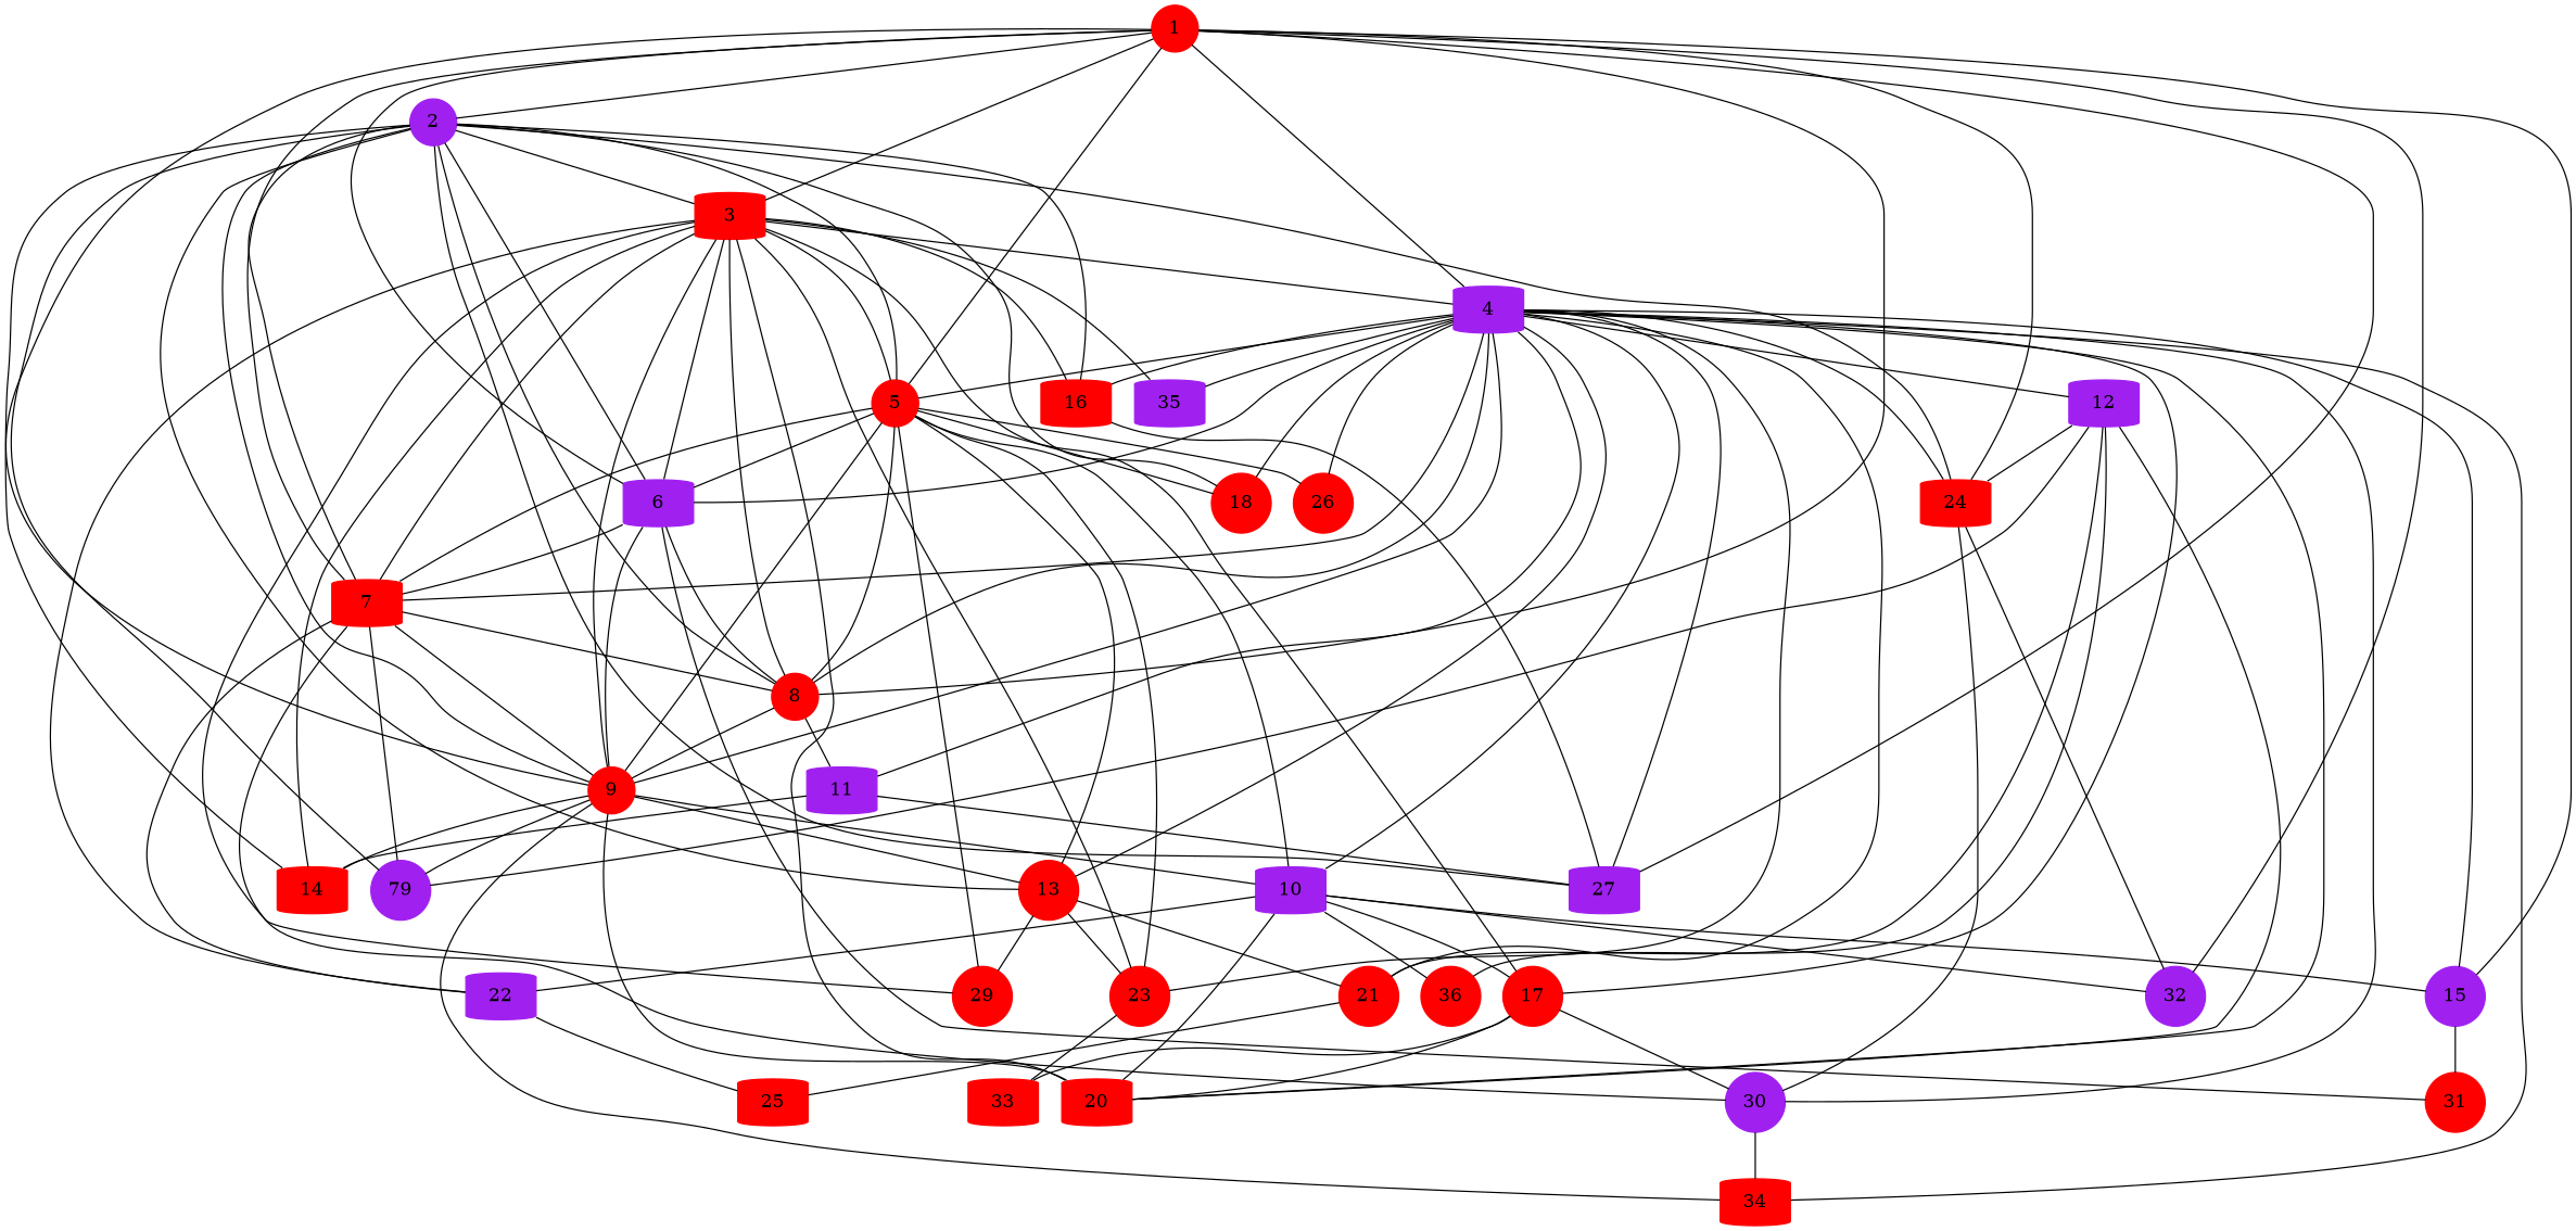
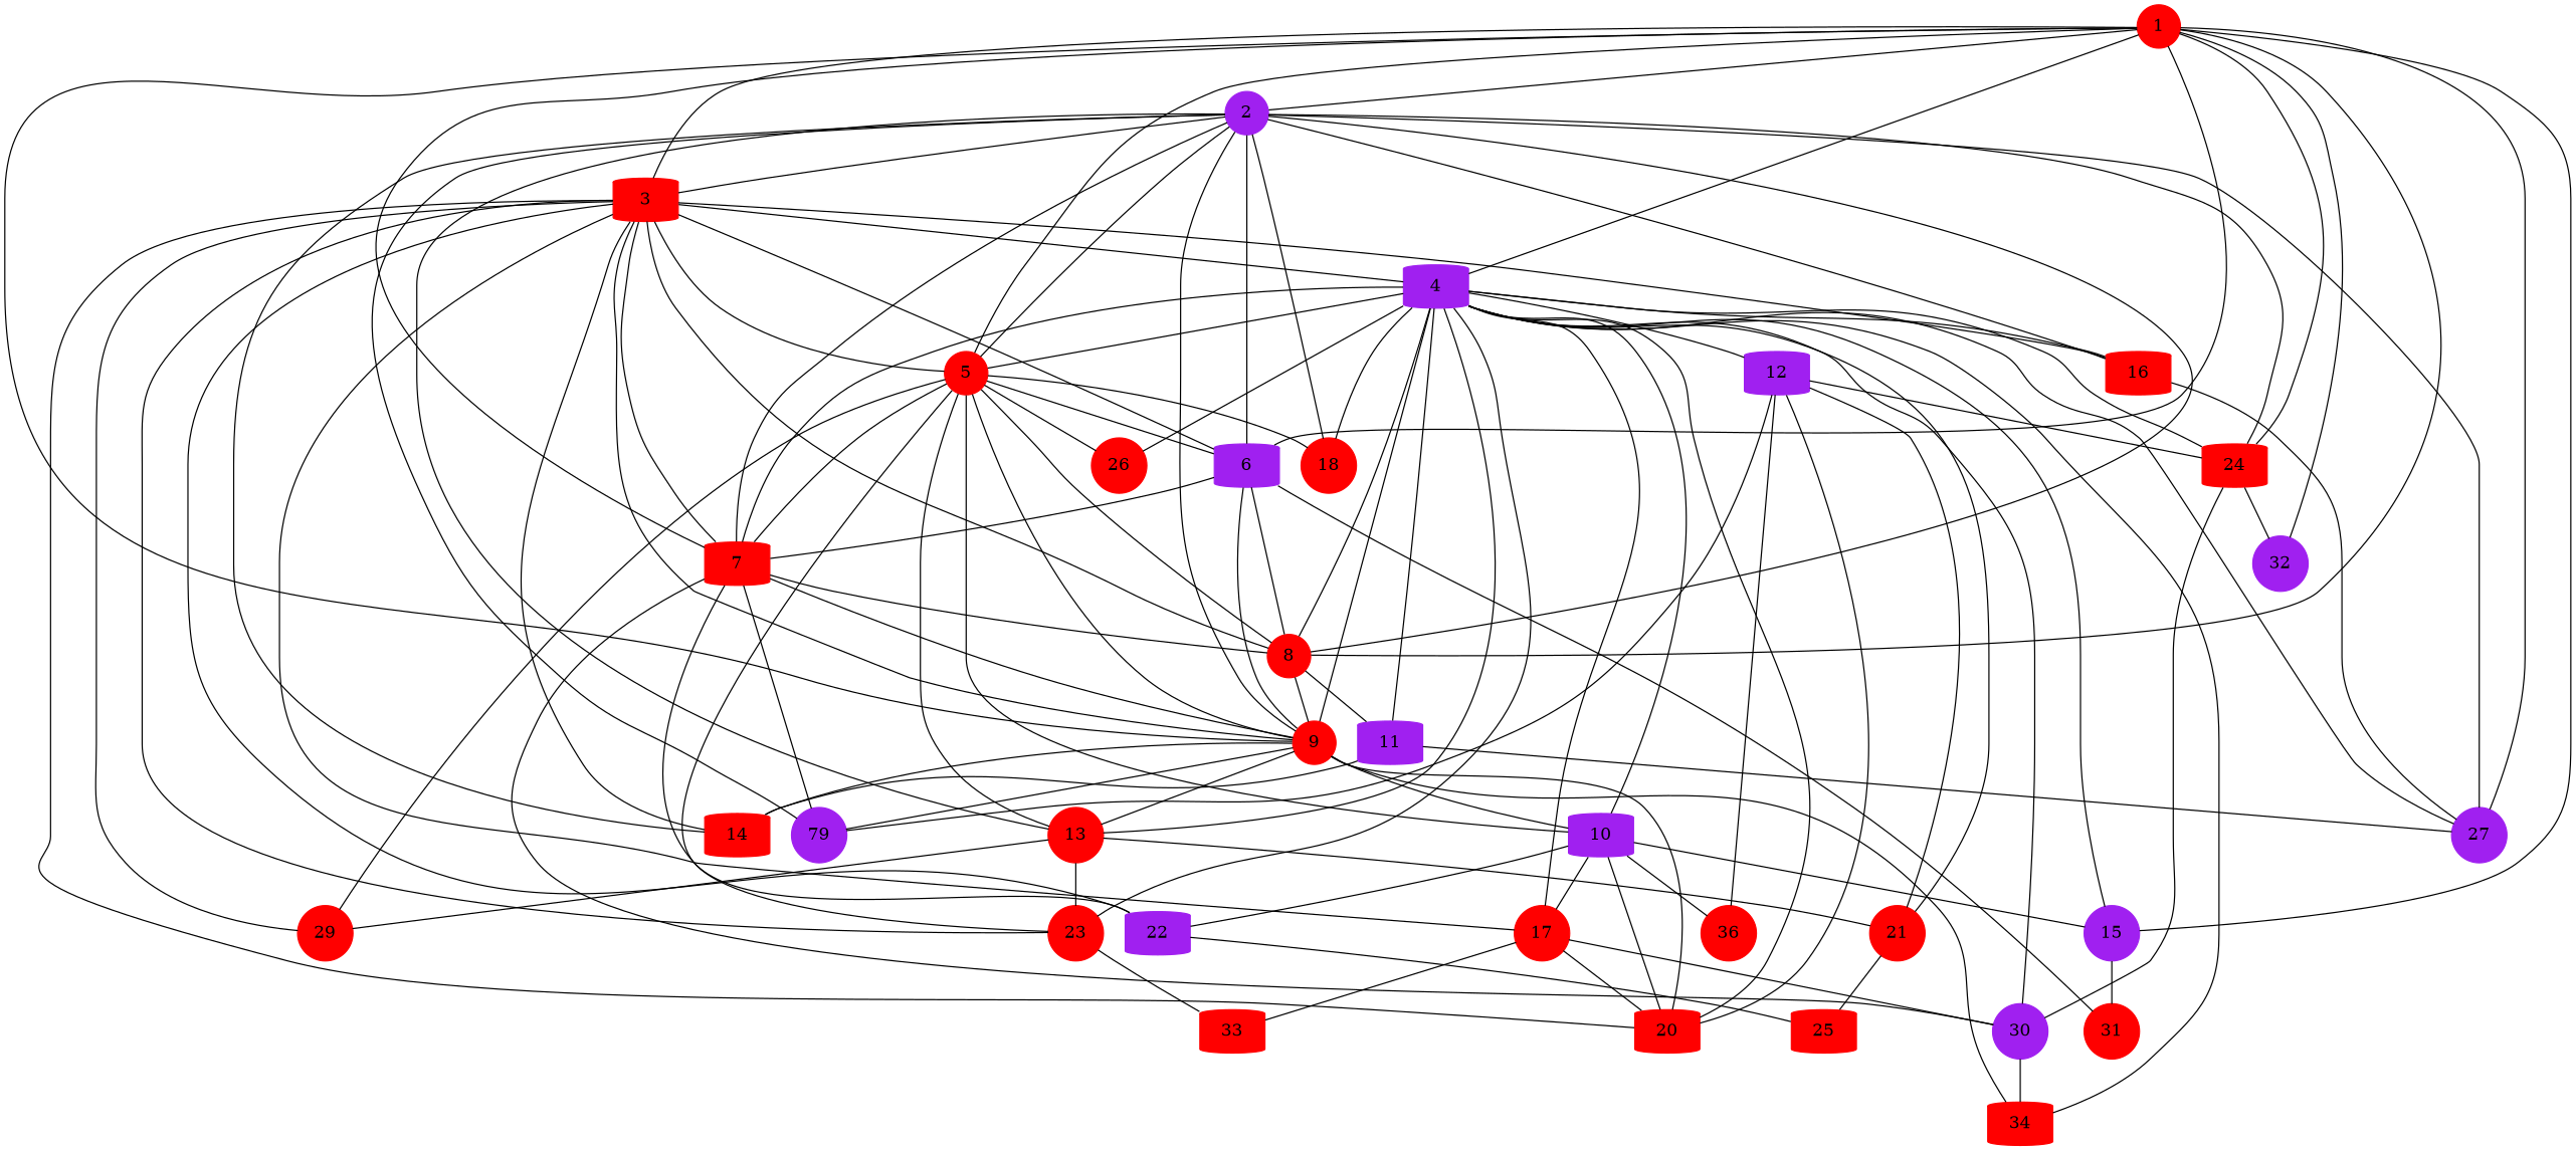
  graph {
    node [color=red shape=circle style=filled]
    edge [weight=1.0]
    2 [color=purple]
    1
    3 [shape=cylinder]
    4 [color=purple shape=cylinder]
    5
    6 [color=purple shape=cylinder]
    7 [shape=cylinder]
    8
    9
    15 [color=purple]
    24 [shape=cylinder]
-   27 [color=purple shape=cylinder]
+   27 [color=purple]
    32 [color=purple]
    13
    14 [shape=cylinder]
    16 [shape=cylinder]
    18
    n18 [color=purple label=79]
    17
    20 [shape=cylinder]
    22 [color=purple shape=cylinder]
    23
    29
-   35 [color=purple shape=cylinder]
    10 [color=purple shape=cylinder]
    11 [color=purple shape=cylinder]
    12 [color=purple shape=cylinder]
    21
    26
    30 [color=purple]
    34 [shape=cylinder]
    31
    33 [shape=cylinder]
    25 [shape=cylinder]
    36
    2 -- 3 [weight=2.0]
    2 -- 5
    2 -- 6 [weight=2.0]
    2 -- 7
    2 -- 8
    2 -- 9
    2 -- 24
    2 -- 27 [weight=3.0]
    2 -- 13
    2 -- 14
    2 -- 16
    2 -- 18
    2 -- n18
    1 -- 2
    1 -- 3 [weight=2.0]
    1 -- 4
    1 -- 5
    1 -- 6
    1 -- 7 [weight=2.0]
    1 -- 8
    1 -- 9
    1 -- 15 [weight=2.0]
    1 -- 24
    1 -- 27
    1 -- 32
    3 -- 4 [weight=2.0]
    3 -- 5 [weight=3.0]
    3 -- 6 [weight=2.0]
    3 -- 7 [weight=3.0]
    3 -- 8 [weight=2.0]
    3 -- 9 [weight=2.0]
    3 -- 14
    3 -- 16
    3 -- 17
    3 -- 20
    3 -- 22
    3 -- 23
    3 -- 29
-   3 -- 35
    4 -- 5 [weight=3.0]
-   4 -- 6 [weight=2.0]
    4 -- 7 [weight=16.0]
    4 -- 8 [weight=3.0]
    4 -- 9 [weight=4.0]
    4 -- 15
    4 -- 24 [weight=2.0]
    4 -- 27
    4 -- 13
    4 -- 16 [weight=2.0]
    4 -- 18 [weight=2.0]
    4 -- 17 [weight=2.0]
    4 -- 20 [weight=2.0]
    4 -- 23 [weight=2.0]
-   4 -- 35
    4 -- 10 [weight=3.0]
    4 -- 11 [weight=2.0]
    4 -- 12 [weight=6.0]
    4 -- 21 [weight=2.0]
    4 -- 26 [weight=3.0]
    4 -- 30
    4 -- 34
    5 -- 6 [weight=2.0]
    5 -- 7
    5 -- 8 [weight=2.0]
    5 -- 9
    5 -- 13
    5 -- 18
    5 -- 23
    5 -- 29
    5 -- 10 [weight=6.0]
    5 -- 26
    6 -- 7
    6 -- 8 [weight=2.0]
    6 -- 9
    6 -- 31
    7 -- 8
    7 -- 9
    7 -- n18 [weight=2.0]
    7 -- 22 [weight=2.0]
    7 -- 30
    8 -- 9 [weight=2.0]
    8 -- 11 [weight=3.0]
    9 -- 13
    9 -- 14 [weight=2.0]
    9 -- n18
    9 -- 20 [weight=8.0]
    9 -- 10
    9 -- 34
    15 -- 31 [weight=2.0]
    24 -- 32
    24 -- 30
    13 -- 23
    13 -- 29
    13 -- 21
    16 -- 27
    17 -- 20 [weight=2.0]
    17 -- 30
    17 -- 33
    22 -- 25
    23 -- 33
    10 -- 15
-   10 -- 32
    10 -- 17
    10 -- 20 [weight=2.0]
    10 -- 22
    10 -- 36
    11 -- 27
    11 -- 14
    12 -- 24
    12 -- n18
    12 -- 20
    12 -- 21
    12 -- 36
    21 -- 25
    30 -- 34
  }
